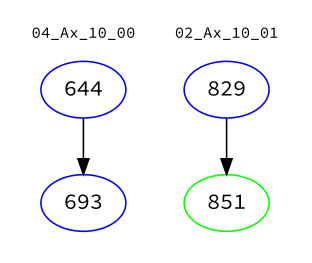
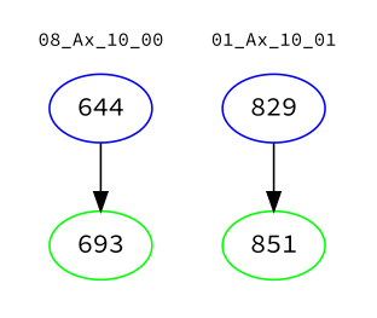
  digraph {
    fontname="Source Code Pro"
    node [color=blue fontname="Source Code Pro"]
    edge [color=black fontname="Source Code Pro"]
    n1 [label=644]
-   n2 [label=693]
+   n2 [color=green label=693]
    n3 [label=829]
    n4 [color=green label=851]
    subgraph cluster_1 {
      color=white
      fontsize=10
-     label="04_Ax_10_00"
+     label="08_Ax_10_00"
      n1
      n2
    }
    subgraph cluster_2 {
      color=white
      fontsize=10
-     label="02_Ax_10_01"
+     label="01_Ax_10_01"
      n3
      n4
    }
    n1 -> n2
    n3 -> n4
  }
